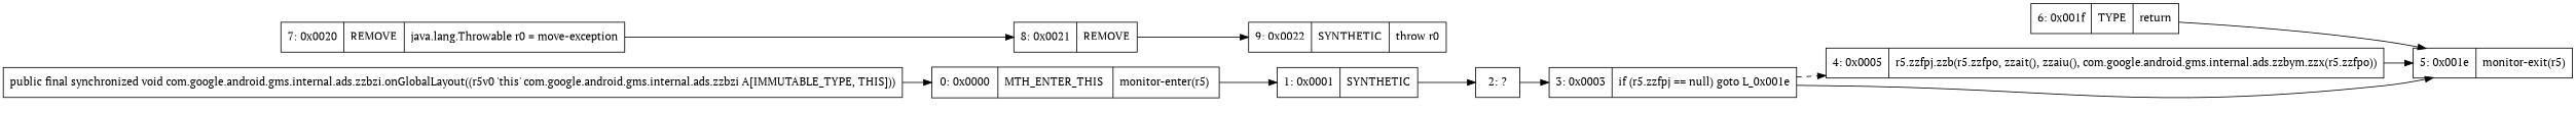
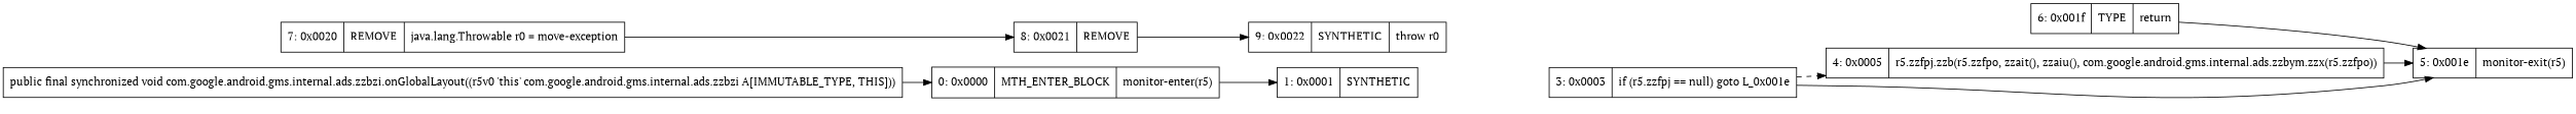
  digraph {
    fontname="PT Serif"
    rankdir=LR
    node [fontname="PT Serif" shape=record]
    edge [fontname="PT Serif"]
-   n1 [label="{0\:\ 0x0000|MTH_ENTER_THIS\l|monitor\-enter(r5)\l}"]
+   n1 [label="{0\:\ 0x0000|MTH_ENTER_BLOCK\l|monitor\-enter(r5)\l}"]
    n2 [label="{1\:\ 0x0001|SYNTHETIC\l}"]
-   n3 [label="{2\:\ ?}"]
    n4 [label="{3\:\ 0x0003|if (r5.zzfpj == null) goto L_0x001e\l}"]
    n5 [label="{7\:\ 0x0020|REMOVE\l|java.lang.Throwable r0 = move\-exception\l}"]
    n6 [label="{8\:\ 0x0021|REMOVE\l}"]
    n7 [label="{4\:\ 0x0005|r5.zzfpj.zzb(r5.zzfpo, zzait(), zzaiu(), com.google.android.gms.internal.ads.zzbym.zzx(r5.zzfpo))\l}"]
    n8 [label="{5\:\ 0x001e|monitor\-exit(r5)\l}"]
    n9 [label="{6\:\ 0x001f|TYPE\l|return\l}"]
    n10 [label="{9\:\ 0x0022|SYNTHETIC\l|throw r0\l}"]
    n11 [label="{public final synchronized void com.google.android.gms.internal.ads.zzbzi.onGlobalLayout((r5v0 'this' com.google.android.gms.internal.ads.zzbzi A[IMMUTABLE_TYPE, THIS])) }"]
    n1 -> n2
-   n2 -> n3
-   n3 -> n4
    n4 -> n7 [style=dashed]
    n4 -> n8
    n5 -> n6
    n6 -> n10
    n7 -> n8
    n9 -> n8
    n11 -> n1
  }
